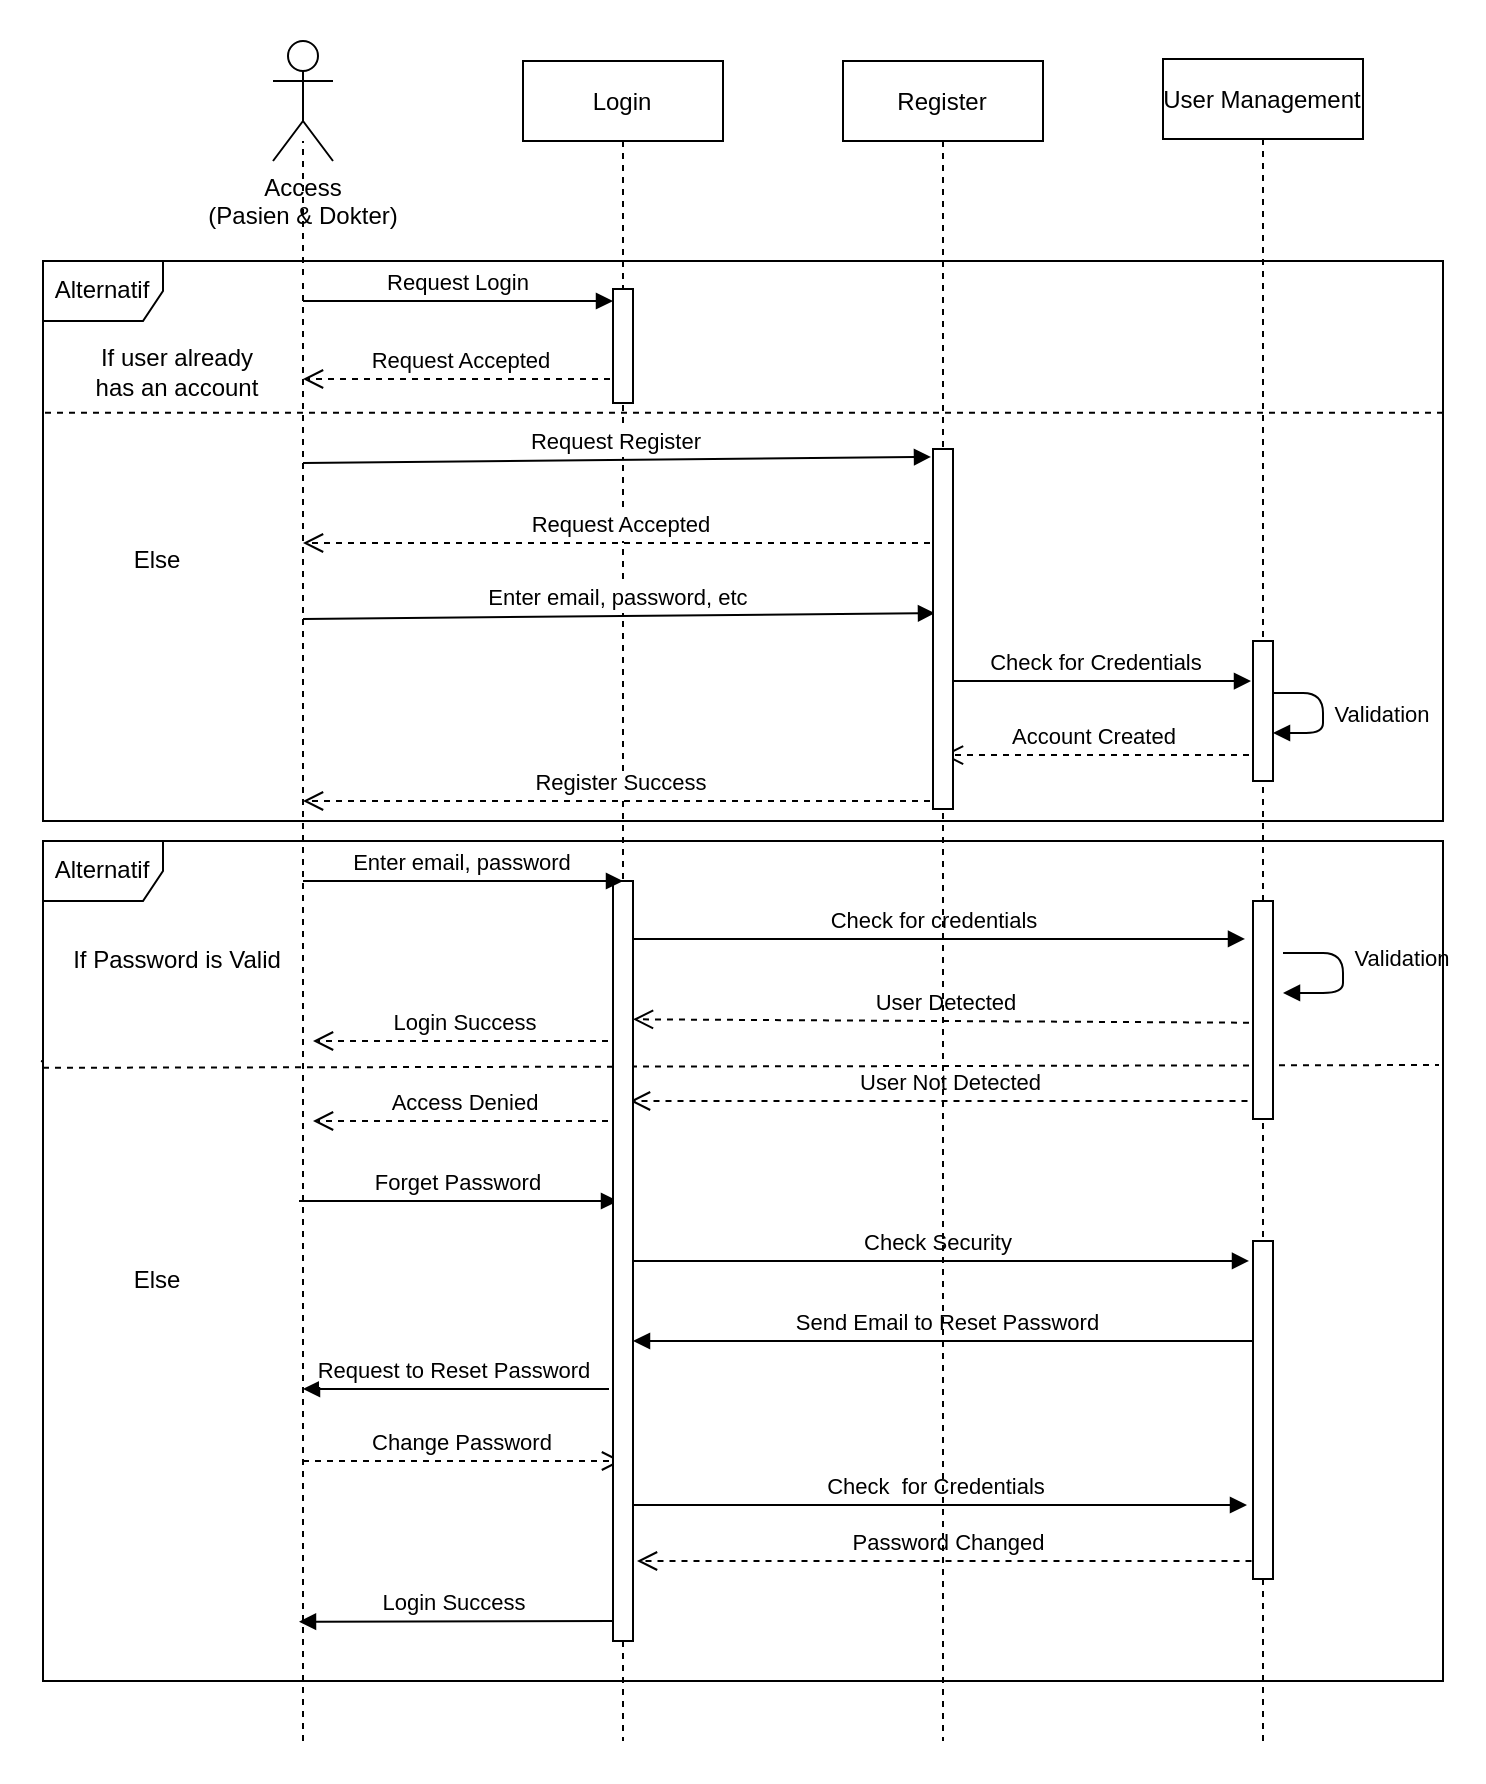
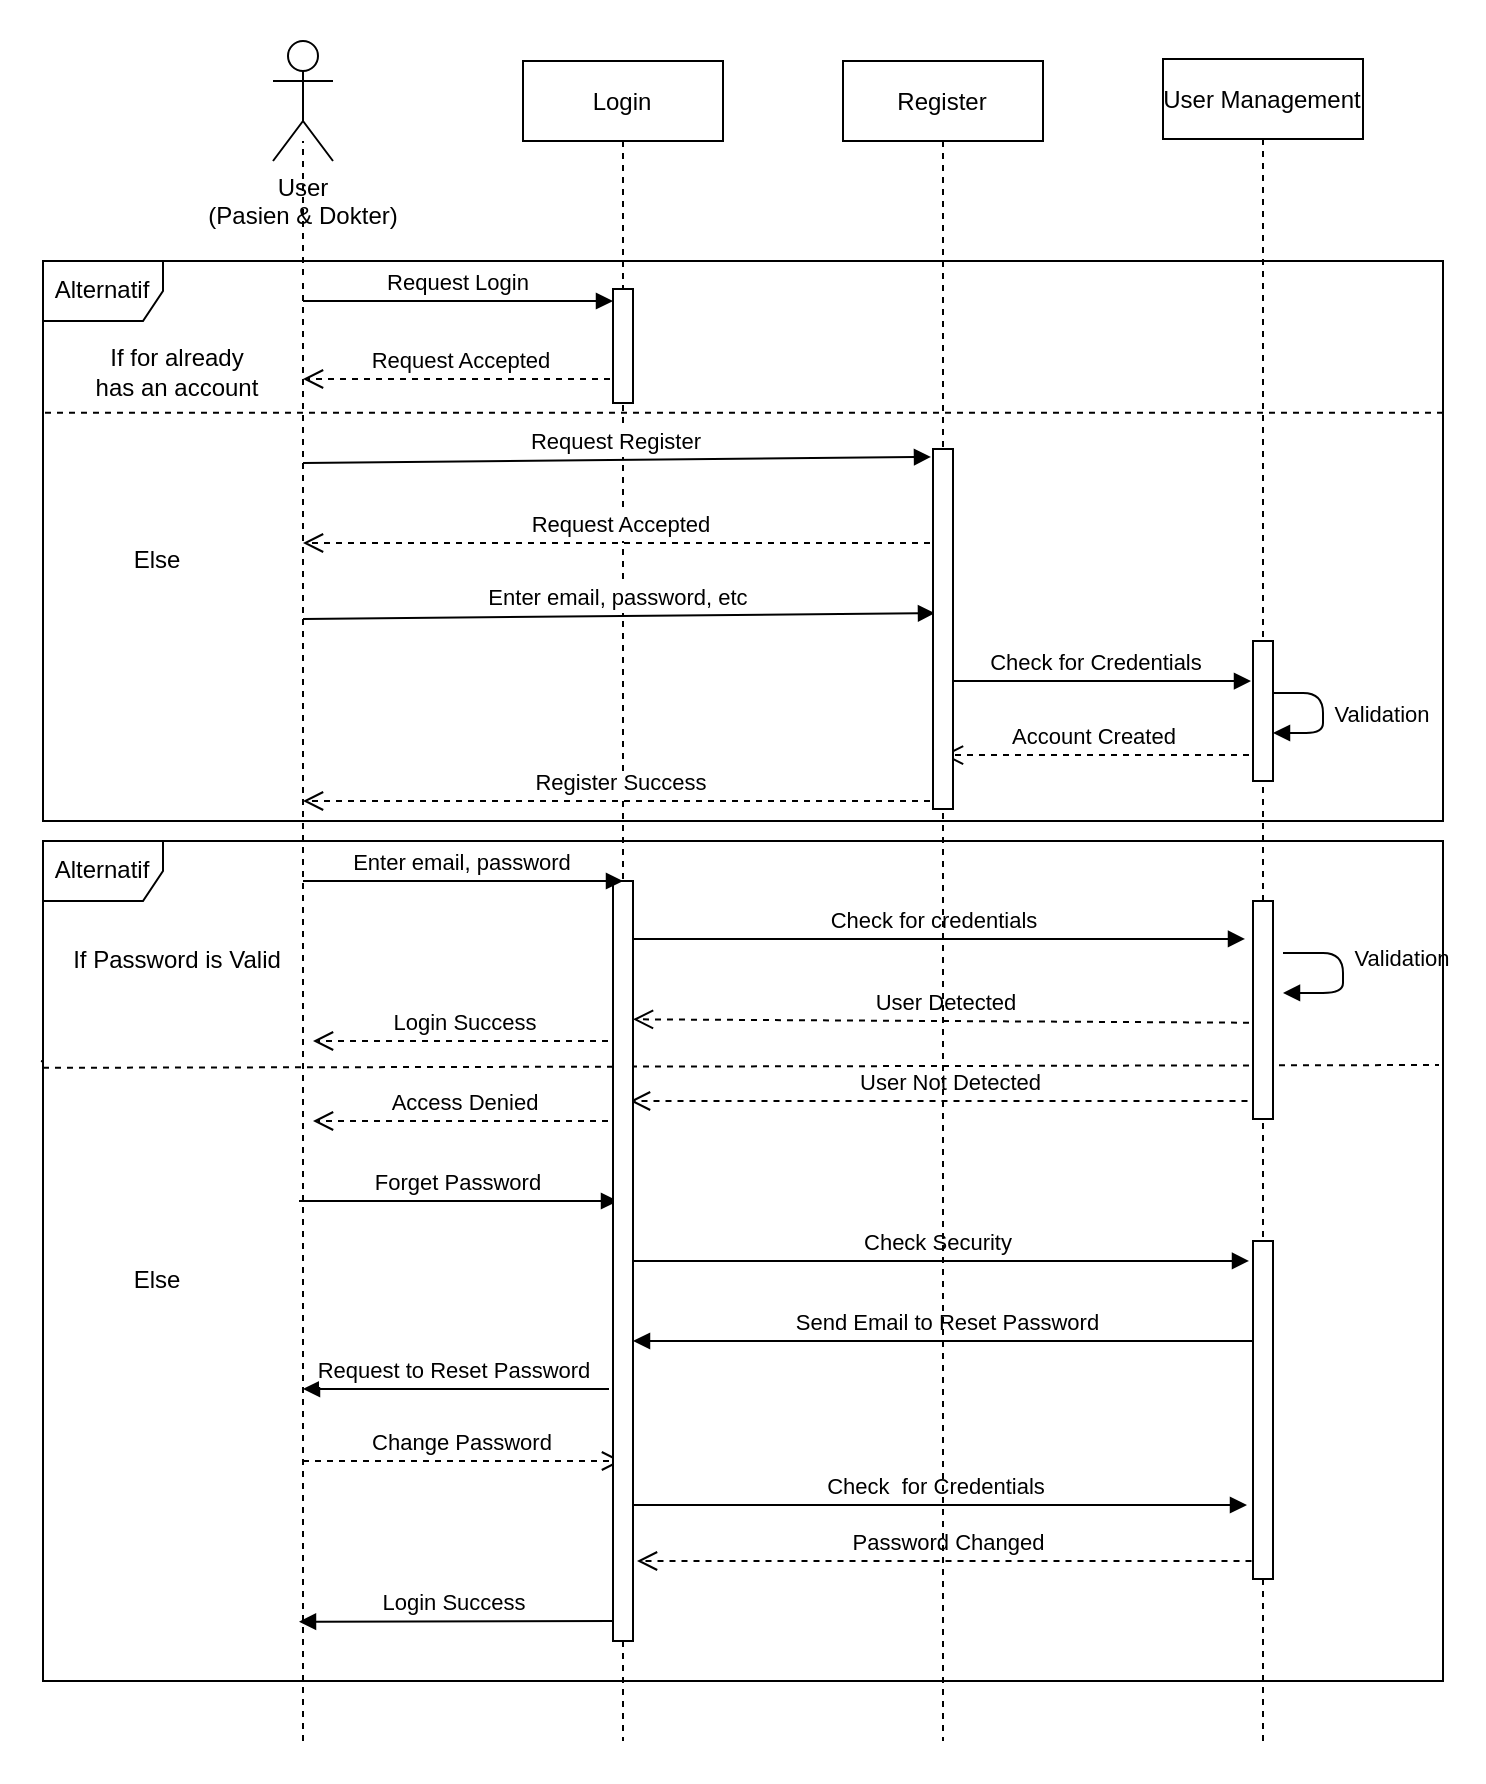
  <mxCell id="0" />
  <mxCell id="1" parent="0" />
  <mxCell id="2" value="Check for credentials" style="verticalAlign=bottom;endArrow=block;shadow=0;strokeWidth=1;entryX=-0.4;entryY=0.174;entryDx=0;entryDy=0;entryPerimeter=0;" parent="1" target="44" edge="1"><mxGeometry relative="1" as="geometry"><mxPoint x="311" y="469" as="sourcePoint" /><mxPoint x="469" y="470.07" as="targetPoint" /></mxGeometry></mxCell>
  <mxCell id="3" value="Check  for Credentials" style="verticalAlign=bottom;endArrow=block;shadow=0;strokeWidth=1;" parent="1" edge="1"><mxGeometry relative="1" as="geometry"><mxPoint x="313" y="752" as="sourcePoint" /><mxPoint x="623" y="752" as="targetPoint" /></mxGeometry></mxCell>
  <mxCell id="4" value="" style="endArrow=none;dashed=1;html=1;exitX=0;exitY=0.27;exitDx=0;exitDy=0;exitPerimeter=0;" parent="1" edge="1" source="45"><mxGeometry width="50" height="50" relative="1" as="geometry"><mxPoint x="20" y="530" as="sourcePoint" /><mxPoint x="719" y="532" as="targetPoint" /></mxGeometry></mxCell>
  <mxCell id="5" value="Login Success" style="verticalAlign=bottom;endArrow=open;dashed=1;endSize=8;shadow=0;strokeWidth=1;entryX=1.1;entryY=0.274;entryDx=0;entryDy=0;entryPerimeter=0;" parent="1" edge="1"><mxGeometry relative="1" as="geometry"><mxPoint x="156" y="520" as="targetPoint" /><mxPoint x="309.5" y="520" as="sourcePoint" /></mxGeometry></mxCell>
  <mxCell id="6" value="Password Changed" style="verticalAlign=bottom;endArrow=open;dashed=1;endSize=8;exitX=0.5;exitY=0.49;shadow=0;strokeWidth=1;exitDx=0;exitDy=0;exitPerimeter=0;" parent="1" edge="1"><mxGeometry relative="1" as="geometry"><mxPoint x="318" y="780" as="targetPoint" /><mxPoint x="631.25" y="780" as="sourcePoint" /></mxGeometry></mxCell>
  <mxCell id="7" value="Check Security" style="verticalAlign=bottom;endArrow=block;shadow=0;strokeWidth=1;exitX=0.9;exitY=0.468;exitDx=0;exitDy=0;exitPerimeter=0;entryX=-0.2;entryY=0.059;entryDx=0;entryDy=0;entryPerimeter=0;" parent="1" target="42" edge="1"><mxGeometry relative="1" as="geometry"><mxPoint x="313" y="630" as="sourcePoint" /><mxPoint x="621" y="630" as="targetPoint" /></mxGeometry></mxCell>
  <mxCell id="8" value="Send Email to Reset Password" style="verticalAlign=bottom;endArrow=block;shadow=0;strokeWidth=1;exitX=0.51;exitY=0.669;exitDx=0;exitDy=0;exitPerimeter=0;" parent="1" target="16" edge="1"><mxGeometry relative="1" as="geometry"><mxPoint x="631.75" y="669.999" as="sourcePoint" /><mxPoint x="310.25" y="669.999" as="targetPoint" /></mxGeometry></mxCell>
  <mxCell id="9" value="User Detected" style="verticalAlign=bottom;endArrow=open;dashed=1;endSize=8;exitX=0.5;exitY=0.49;shadow=0;strokeWidth=1;exitDx=0;exitDy=0;exitPerimeter=0;entryX=1.1;entryY=0.182;entryDx=0;entryDy=0;entryPerimeter=0;" parent="1" edge="1"><mxGeometry relative="1" as="geometry"><mxPoint x="316" y="509.16" as="targetPoint" /><mxPoint x="630" y="510.89" as="sourcePoint" /></mxGeometry></mxCell>
  <mxCell id="10" value="User Not Detected" style="verticalAlign=bottom;endArrow=open;dashed=1;endSize=8;exitX=0.5;exitY=0.49;shadow=0;strokeWidth=1;exitDx=0;exitDy=0;exitPerimeter=0;" parent="1" edge="1"><mxGeometry relative="1" as="geometry"><mxPoint x="314.5" y="550" as="targetPoint" /><mxPoint x="635.25" y="550" as="sourcePoint" /></mxGeometry></mxCell>
  <mxCell id="11" value="Access Denied" style="verticalAlign=bottom;endArrow=open;dashed=1;endSize=8;shadow=0;strokeWidth=1;entryX=1.1;entryY=0.274;entryDx=0;entryDy=0;entryPerimeter=0;" parent="1" edge="1"><mxGeometry relative="1" as="geometry"><mxPoint x="156" y="560" as="targetPoint" /><mxPoint x="309.5" y="560" as="sourcePoint" /></mxGeometry></mxCell>
  <mxCell id="12" value="Forget Password" style="verticalAlign=bottom;endArrow=block;shadow=0;strokeWidth=1;" parent="1" edge="1"><mxGeometry relative="1" as="geometry"><mxPoint x="149" y="600" as="sourcePoint" /><mxPoint x="308.5" y="600" as="targetPoint" /></mxGeometry></mxCell>
  <mxCell id="13" value="Change Password" style="verticalAlign=bottom;endArrow=open;dashed=1;endSize=8;shadow=0;strokeWidth=1;" parent="1" target="15" edge="1"><mxGeometry relative="1" as="geometry"><mxPoint x="166" y="570" as="targetPoint" /><mxPoint x="151" y="730" as="sourcePoint" /></mxGeometry></mxCell>
  <mxCell id="14" value="Alternatif" style="shape=umlFrame;whiteSpace=wrap;html=1;" parent="1" vertex="1"><mxGeometry x="21" y="130" width="700" height="280" as="geometry" /></mxCell>
  <mxCell id="15" value="Login" style="shape=umlLifeline;perimeter=lifelinePerimeter;container=1;collapsible=0;recursiveResize=0;rounded=0;shadow=0;strokeWidth=1;" parent="1" vertex="1"><mxGeometry x="261" y="30" width="100" height="840" as="geometry" /></mxCell>
  <mxCell id="16" value="" style="points=[];perimeter=orthogonalPerimeter;rounded=0;shadow=0;strokeWidth=1;" parent="15" vertex="1"><mxGeometry x="45" y="410" width="10" height="380" as="geometry" /></mxCell>
- <mxCell id="17" value="Access&lt;br&gt;(Pasien &amp;amp; Dokter)" style="shape=umlActor;verticalLabelPosition=bottom;verticalAlign=top;outlineConnect=0;html=1;" parent="1" vertex="1"><mxGeometry x="136" y="20" width="30" height="60" as="geometry" /></mxCell>
+ <mxCell id="17" value="User&lt;br&gt;(Pasien &amp;amp; Dokter)" style="shape=umlActor;verticalLabelPosition=bottom;verticalAlign=top;outlineConnect=0;html=1;" parent="1" vertex="1"><mxGeometry x="136" y="20" width="30" height="60" as="geometry" /></mxCell>
  <mxCell id="18" value="" style="endArrow=none;dashed=1;html=1;" parent="1" edge="1"><mxGeometry width="50" height="50" relative="1" as="geometry"><mxPoint x="151" y="137" as="sourcePoint" /><mxPoint x="151" y="70" as="targetPoint" /></mxGeometry></mxCell>
  <mxCell id="19" value="Request Login" style="verticalAlign=bottom;endArrow=block;shadow=0;strokeWidth=1;" parent="1" target="37" edge="1"><mxGeometry relative="1" as="geometry"><mxPoint x="151" y="150" as="sourcePoint" /><mxPoint x="556" y="360" as="targetPoint" /></mxGeometry></mxCell>
  <mxCell id="20" value="" style="endArrow=none;dashed=1;html=1;" parent="1" edge="1"><mxGeometry width="50" height="50" relative="1" as="geometry"><mxPoint x="151" y="870" as="sourcePoint" /><mxPoint x="151" y="140" as="targetPoint" /></mxGeometry></mxCell>
  <mxCell id="21" value="Request Accepted" style="verticalAlign=bottom;endArrow=open;dashed=1;endSize=8;shadow=0;strokeWidth=1;" parent="1" source="15" edge="1"><mxGeometry relative="1" as="geometry"><mxPoint x="151" y="189" as="targetPoint" /><mxPoint x="310" y="390" as="sourcePoint" /></mxGeometry></mxCell>
  <mxCell id="22" value="Request Register" style="verticalAlign=bottom;endArrow=block;shadow=0;strokeWidth=1;entryX=-0.1;entryY=0.022;entryDx=0;entryDy=0;entryPerimeter=0;" parent="1" target="36" edge="1"><mxGeometry relative="1" as="geometry"><mxPoint x="151" y="231" as="sourcePoint" /><mxPoint x="471" y="230.99" as="targetPoint" /></mxGeometry></mxCell>
  <mxCell id="23" value="Request Accepted" style="verticalAlign=bottom;endArrow=open;dashed=1;endSize=8;shadow=0;strokeWidth=1;" parent="1" edge="1"><mxGeometry relative="1" as="geometry"><mxPoint x="151" y="271" as="targetPoint" /><mxPoint x="470.5" y="271" as="sourcePoint" /></mxGeometry></mxCell>
  <mxCell id="24" value="Enter email, password, etc" style="verticalAlign=bottom;endArrow=block;shadow=0;strokeWidth=1;entryX=0.1;entryY=0.456;entryDx=0;entryDy=0;entryPerimeter=0;" parent="1" target="36" edge="1"><mxGeometry relative="1" as="geometry"><mxPoint x="151" y="309" as="sourcePoint" /><mxPoint x="474" y="308.99" as="targetPoint" /></mxGeometry></mxCell>
  <mxCell id="25" value="Check for Credentials" style="verticalAlign=bottom;endArrow=block;entryX=-0.1;entryY=0.286;shadow=0;strokeWidth=1;entryDx=0;entryDy=0;entryPerimeter=0;" parent="1" target="41" edge="1"><mxGeometry relative="1" as="geometry"><mxPoint x="471" y="340" as="sourcePoint" /><mxPoint x="631" y="340" as="targetPoint" /></mxGeometry></mxCell>
  <mxCell id="26" value="Account Created" style="verticalAlign=bottom;endArrow=open;dashed=1;endSize=8;exitX=0.49;exitY=0.53;shadow=0;strokeWidth=1;exitDx=0;exitDy=0;exitPerimeter=0;entryX=1.1;entryY=0.274;entryDx=0;entryDy=0;entryPerimeter=0;" parent="1" edge="1"><mxGeometry relative="1" as="geometry"><mxPoint x="471" y="377.06" as="targetPoint" /><mxPoint x="624" y="377" as="sourcePoint" /></mxGeometry></mxCell>
  <mxCell id="27" value="Register Success" style="verticalAlign=bottom;endArrow=open;dashed=1;endSize=8;shadow=0;strokeWidth=1;" parent="1" edge="1"><mxGeometry relative="1" as="geometry"><mxPoint x="151" y="400" as="targetPoint" /><mxPoint x="470.5" y="400" as="sourcePoint" /></mxGeometry></mxCell>
  <mxCell id="28" value="Enter email, password" style="verticalAlign=bottom;endArrow=block;entryX=0.5;entryY=0.4;shadow=0;strokeWidth=1;entryDx=0;entryDy=0;entryPerimeter=0;" parent="1" edge="1"><mxGeometry relative="1" as="geometry"><mxPoint x="151" y="440" as="sourcePoint" /><mxPoint x="311" y="440" as="targetPoint" /></mxGeometry></mxCell>
  <mxCell id="29" value="Request to Reset Password" style="verticalAlign=bottom;endArrow=block;shadow=0;strokeWidth=1;" parent="1" edge="1"><mxGeometry relative="1" as="geometry"><mxPoint x="304" y="694" as="sourcePoint" /><mxPoint x="151" y="694" as="targetPoint" /></mxGeometry></mxCell>
  <mxCell id="30" value="Login Success" style="verticalAlign=bottom;endArrow=block;shadow=0;strokeWidth=1;exitX=0.47;exitY=0.706;exitDx=0;exitDy=0;exitPerimeter=0;" parent="1" edge="1"><mxGeometry relative="1" as="geometry"><mxPoint x="306" y="810" as="sourcePoint" /><mxPoint x="149" y="810.36" as="targetPoint" /></mxGeometry></mxCell>
  <mxCell id="31" value="Validation" style="verticalAlign=bottom;endArrow=block;shadow=0;strokeWidth=1;" parent="1" edge="1"><mxGeometry x="0.286" y="-30" relative="1" as="geometry"><mxPoint x="636" y="346" as="sourcePoint" /><mxPoint x="636" y="366" as="targetPoint" /><Array as="points"><mxPoint x="661" y="346" /><mxPoint x="661" y="366" /></Array><mxPoint x="30" y="30" as="offset" /></mxGeometry></mxCell>
- <mxCell id="32" value="If user already &lt;br&gt;has an account" style="text;html=1;align=center;verticalAlign=middle;resizable=0;points=[];autosize=1;" parent="1" vertex="1"><mxGeometry x="38" y="171" width="100" height="30" as="geometry" /></mxCell>
+ <mxCell id="32" value="If for already &lt;br&gt;has an account" style="text;html=1;align=center;verticalAlign=middle;resizable=0;points=[];autosize=1;" parent="1" vertex="1"><mxGeometry x="38" y="171" width="100" height="30" as="geometry" /></mxCell>
  <mxCell id="33" value="Else" style="text;html=1;align=center;verticalAlign=middle;resizable=0;points=[];autosize=1;" parent="1" vertex="1"><mxGeometry x="58" y="270" width="40" height="20" as="geometry" /></mxCell>
  <mxCell id="34" value="" style="endArrow=none;dashed=1;html=1;entryX=-0.001;entryY=0.271;entryDx=0;entryDy=0;entryPerimeter=0;exitX=1;exitY=0.271;exitDx=0;exitDy=0;exitPerimeter=0;" parent="1" source="14" target="14" edge="1"><mxGeometry width="50" height="50" relative="1" as="geometry"><mxPoint x="691" y="206" as="sourcePoint" /><mxPoint x="21" y="216" as="targetPoint" /></mxGeometry></mxCell>
  <mxCell id="35" value="Register" style="shape=umlLifeline;perimeter=lifelinePerimeter;container=1;collapsible=0;recursiveResize=0;rounded=0;shadow=0;strokeWidth=1;" parent="1" vertex="1"><mxGeometry x="421" y="30" width="100" height="840" as="geometry" /></mxCell>
  <mxCell id="36" value="" style="points=[];perimeter=orthogonalPerimeter;rounded=0;shadow=0;strokeWidth=1;" parent="35" vertex="1"><mxGeometry x="45" y="194" width="10" height="180" as="geometry" /></mxCell>
  <mxCell id="37" value="" style="points=[];perimeter=orthogonalPerimeter;rounded=0;shadow=0;strokeWidth=1;" parent="1" vertex="1"><mxGeometry x="306" y="144" width="10" height="57" as="geometry" /></mxCell>
  <mxCell id="38" value="If Password is Valid" style="text;html=1;align=center;verticalAlign=middle;resizable=0;points=[];autosize=1;" parent="1" vertex="1"><mxGeometry x="28" y="470" width="120" height="20" as="geometry" /></mxCell>
  <mxCell id="39" value="Else" style="text;html=1;align=center;verticalAlign=middle;resizable=0;points=[];autosize=1;" parent="1" vertex="1"><mxGeometry x="58" y="630" width="40" height="20" as="geometry" /></mxCell>
  <mxCell id="40" value="User Management" style="shape=umlLifeline;perimeter=lifelinePerimeter;container=1;collapsible=0;recursiveResize=0;rounded=0;shadow=0;strokeWidth=1;" parent="1" vertex="1"><mxGeometry x="581" y="29" width="100" height="841" as="geometry" /></mxCell>
  <mxCell id="41" value="" style="points=[];perimeter=orthogonalPerimeter;rounded=0;shadow=0;strokeWidth=1;" parent="40" vertex="1"><mxGeometry x="45" y="291" width="10" height="70" as="geometry" /></mxCell>
  <mxCell id="42" value="" style="points=[];perimeter=orthogonalPerimeter;rounded=0;shadow=0;strokeWidth=1;" parent="40" vertex="1"><mxGeometry x="45" y="591" width="10" height="169" as="geometry" /></mxCell>
  <mxCell id="43" value="Validation" style="verticalAlign=bottom;endArrow=block;shadow=0;strokeWidth=1;entryX=1.5;entryY=0.532;entryDx=0;entryDy=0;entryPerimeter=0;" parent="40" edge="1"><mxGeometry x="0.05" y="30" relative="1" as="geometry"><mxPoint x="60" y="447" as="sourcePoint" /><mxPoint x="60" y="466.988" as="targetPoint" /><Array as="points"><mxPoint x="90" y="447" /><mxPoint x="90" y="467" /></Array><mxPoint as="offset" /></mxGeometry></mxCell>
  <mxCell id="44" value="" style="points=[];perimeter=orthogonalPerimeter;rounded=0;shadow=0;strokeWidth=1;" parent="40" vertex="1"><mxGeometry x="45" y="421" width="10" height="109" as="geometry" /></mxCell>
  <mxCell id="45" value="Alternatif" style="shape=umlFrame;whiteSpace=wrap;html=1;" parent="1" vertex="1"><mxGeometry x="21" y="420" width="700" height="420" as="geometry" /></mxCell>
  <mxCell id="46" value="" style="endArrow=none;dashed=1;html=1;exitX=0;exitY=0.27;exitDx=0;exitDy=0;exitPerimeter=0;" edge="1" parent="1" target="45"><mxGeometry width="50" height="50" relative="1" as="geometry"><mxPoint x="20" y="530" as="sourcePoint" /><mxPoint x="719" y="532" as="targetPoint" /></mxGeometry></mxCell>
